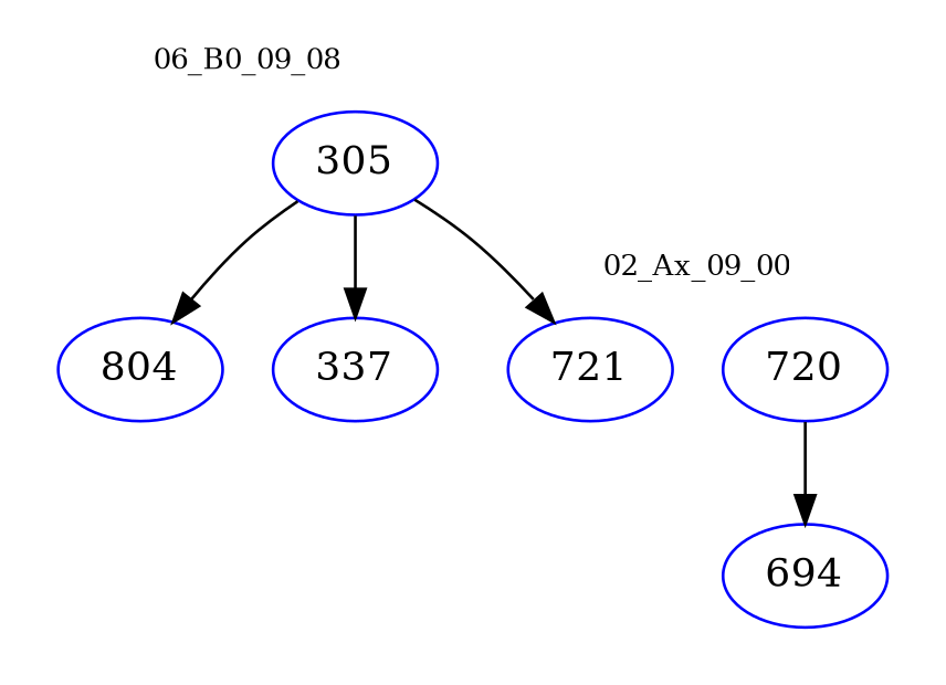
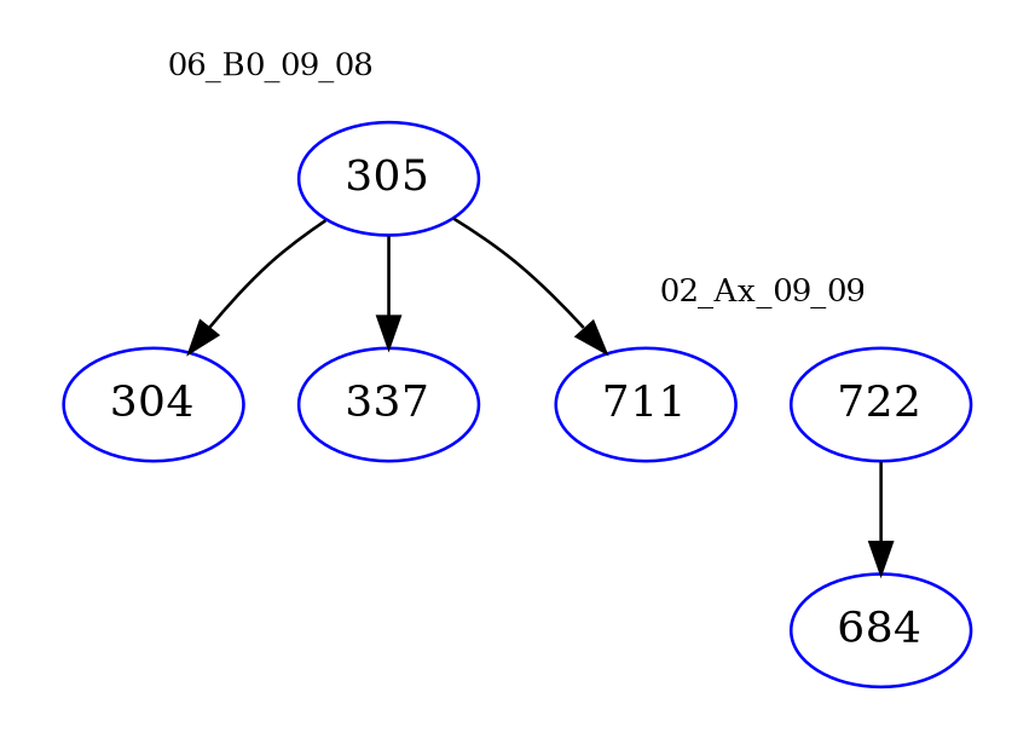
  digraph {
    node [color=blue]
    edge [color=black]
-   n1 [label=720]
-   n2 [label=694]
-   n3 [label=721]
+   n1 [label=722]
+   n2 [label=684]
+   n3 [label=711]
    n4 [label=305]
-   n5 [label=804]
+   n5 [label=304]
    n6 [label=337]
    subgraph cluster_1 {
      color=white
      fontsize=10
-     label="02_Ax_09_00"
+     label="02_Ax_09_09"
      n1
      n2
      n3
    }
    subgraph cluster_2 {
      color=white
      fontsize=10
      label="06_B0_09_08"
      n4
      n5
      n6
    }
    n1 -> n2
    n4 -> n3
    n4 -> n5
    n4 -> n6
  }
